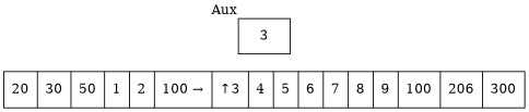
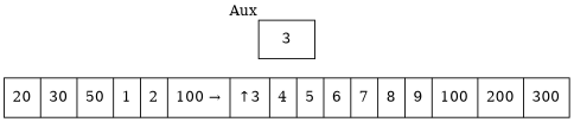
  digraph {
    rankdir=LR
    node [shape=record]
-   n1 [label="{ 20|30|50|1|2|100 → | ↑ 3|4|5|6|7|8|9|100|206|300}"]
+   n1 [label="{ 20|30|50|1|2|100 → | ↑ 3|4|5|6|7|8|9|100|200|300}"]
    n2 [label="{3}" xlabel=Aux]
  }
